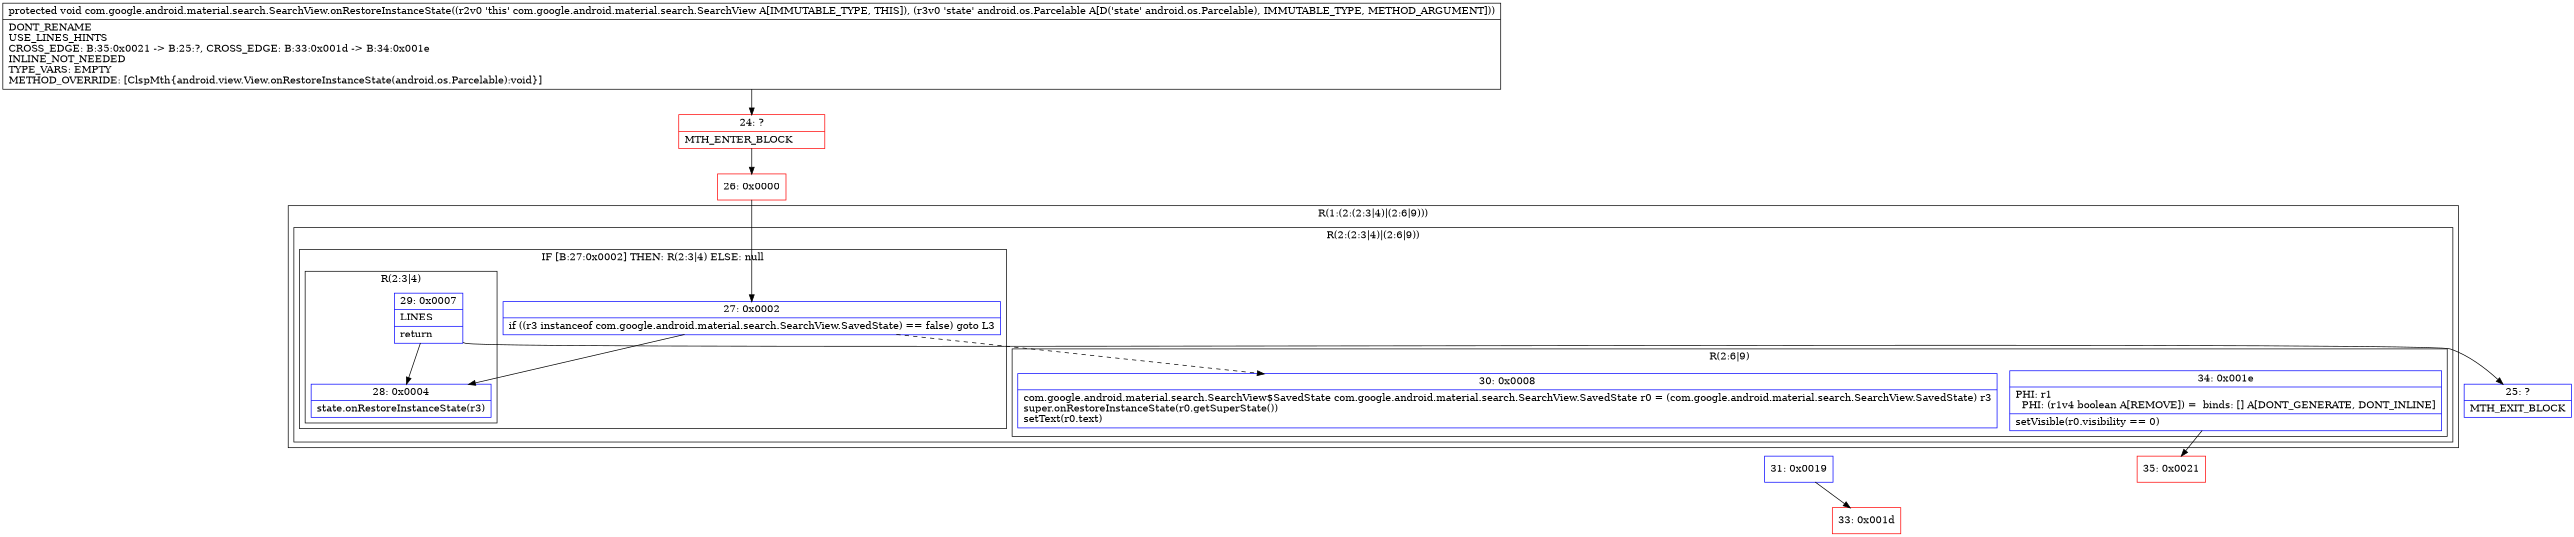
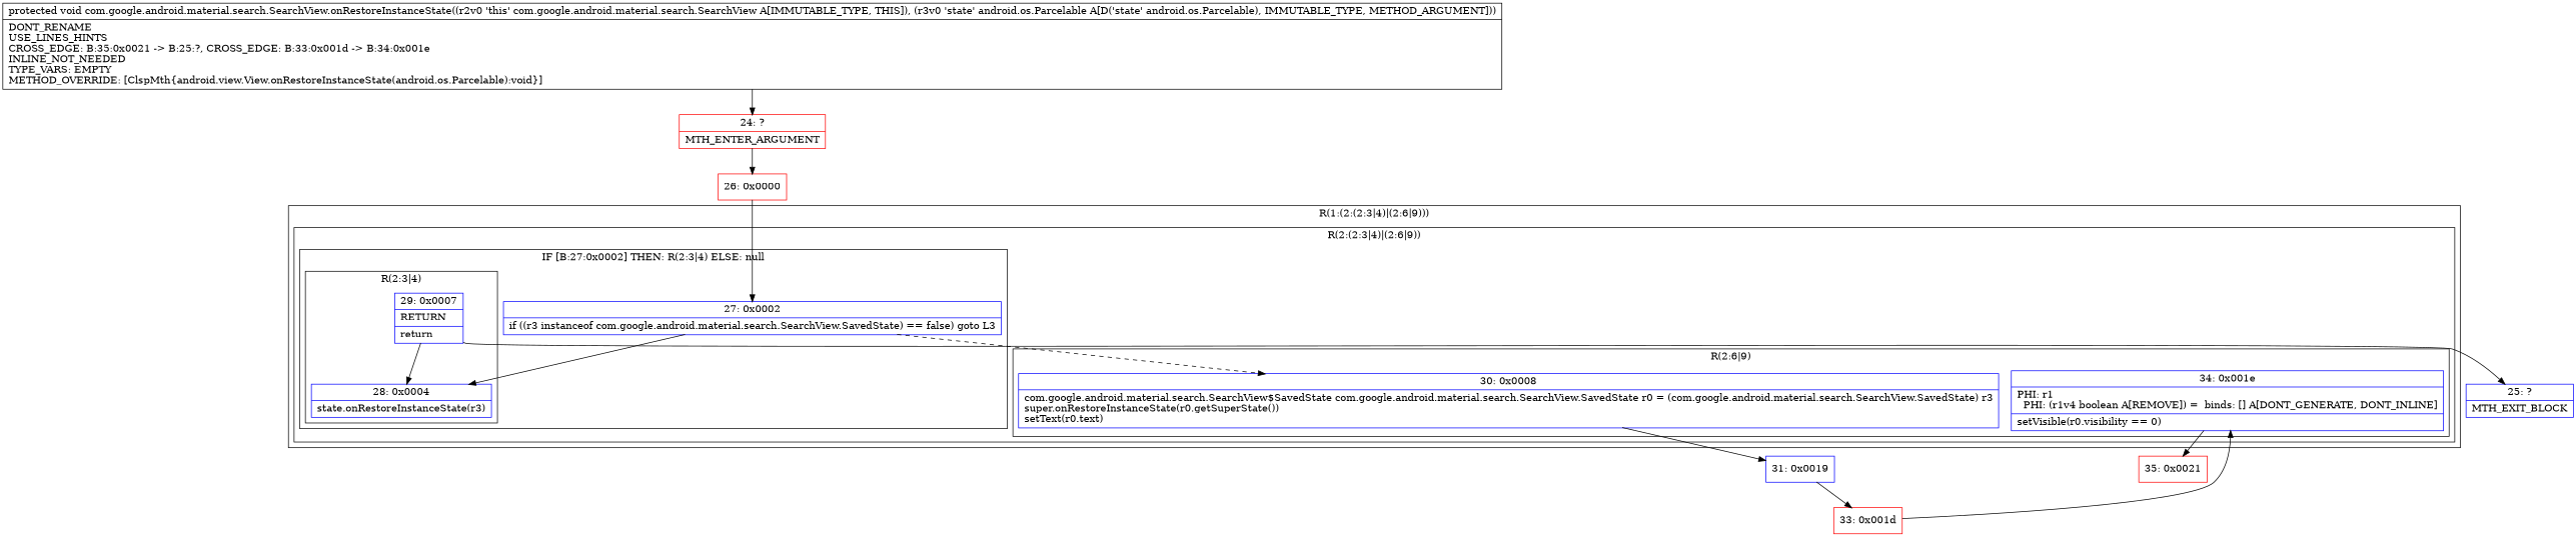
  digraph {
    node [color=blue shape=record]
    n1 [label="{28\:\ 0x0004|state.onRestoreInstanceState(r3)\l}"]
-   n2 [label="{29\:\ 0x0007|LINES\l|return\l}"]
+   n2 [label="{29\:\ 0x0007|RETURN\l|return\l}"]
    n3 [label="{27\:\ 0x0002|if ((r3 instanceof com.google.android.material.search.SearchView.SavedState) == false) goto L3\l}"]
    n4 [label="{30\:\ 0x0008|com.google.android.material.search.SearchView$SavedState com.google.android.material.search.SearchView.SavedState r0 = (com.google.android.material.search.SearchView.SavedState) r3\lsuper.onRestoreInstanceState(r0.getSuperState())\lsetText(r0.text)\l}"]
    n5 [label="{34\:\ 0x001e|PHI: r1 \l  PHI: (r1v4 boolean A[REMOVE]) =  binds: [] A[DONT_GENERATE, DONT_INLINE]\l|setVisible(r0.visibility == 0)\l}"]
    n6 [label="{25\:\ ?|MTH_EXIT_BLOCK\l}"]
    n7 [label="{31\:\ 0x0019}"]
    n8 [color=red label="{35\:\ 0x0021}"]
    n9 [color=red label="{33\:\ 0x001d}"]
-   n10 [color=red label="{24\:\ ?|MTH_ENTER_BLOCK\l}"]
+   n10 [color=red label="{24\:\ ?|MTH_ENTER_ARGUMENT\l}"]
    n11 [color=red label="{26\:\ 0x0000}"]
    n12 [label="{protected void com.google.android.material.search.SearchView.onRestoreInstanceState((r2v0 'this' com.google.android.material.search.SearchView A[IMMUTABLE_TYPE, THIS]), (r3v0 'state' android.os.Parcelable A[D('state' android.os.Parcelable), IMMUTABLE_TYPE, METHOD_ARGUMENT]))  | DONT_RENAME\lUSE_LINES_HINTS\lCROSS_EDGE: B:35:0x0021 \-\> B:25:?, CROSS_EDGE: B:33:0x001d \-\> B:34:0x001e\lINLINE_NOT_NEEDED\lTYPE_VARS: EMPTY\lMETHOD_OVERRIDE: [ClspMth\{android.view.View.onRestoreInstanceState(android.os.Parcelable):void\}]\l}" color=""]
    subgraph cluster_1 {
      label="R(1:(2:(2:3|4)|(2:6|9)))"
      subgraph cluster_2 {
        label="R(2:(2:3|4)|(2:6|9))"
        subgraph cluster_3 {
          label="IF [B:27:0x0002] THEN: R(2:3|4) ELSE: null"
          n3
          subgraph cluster_4 {
            label="R(2:3|4)"
            n1
            n2
          }
        }
        subgraph cluster_5 {
          label="R(2:6|9)"
          n4
          n5
        }
      }
    }
    n2 -> n1
    n2 -> n6
    n3 -> n1
    n3 -> n4 [style=dashed]
+   n4 -> n7
    n5 -> n8
    n7 -> n9
+   n9 -> n5
    n10 -> n11
    n11 -> n3
    n12 -> n10
  }
